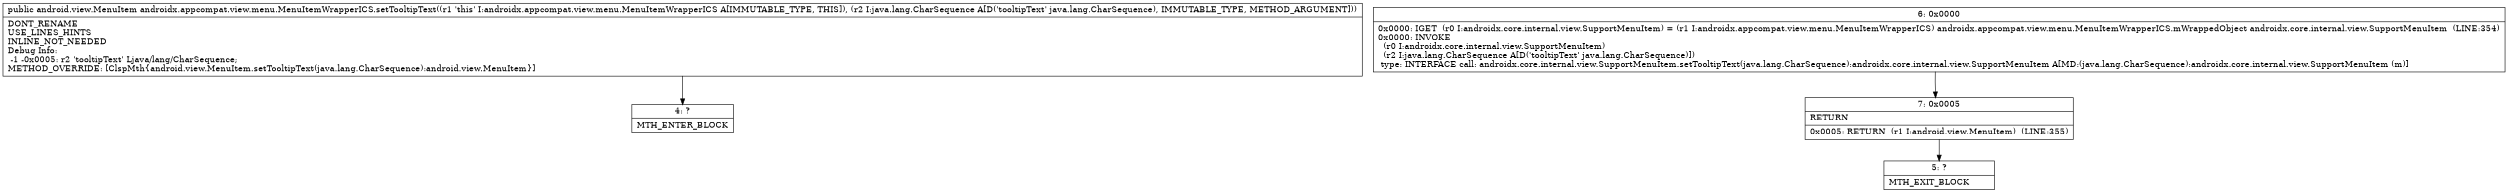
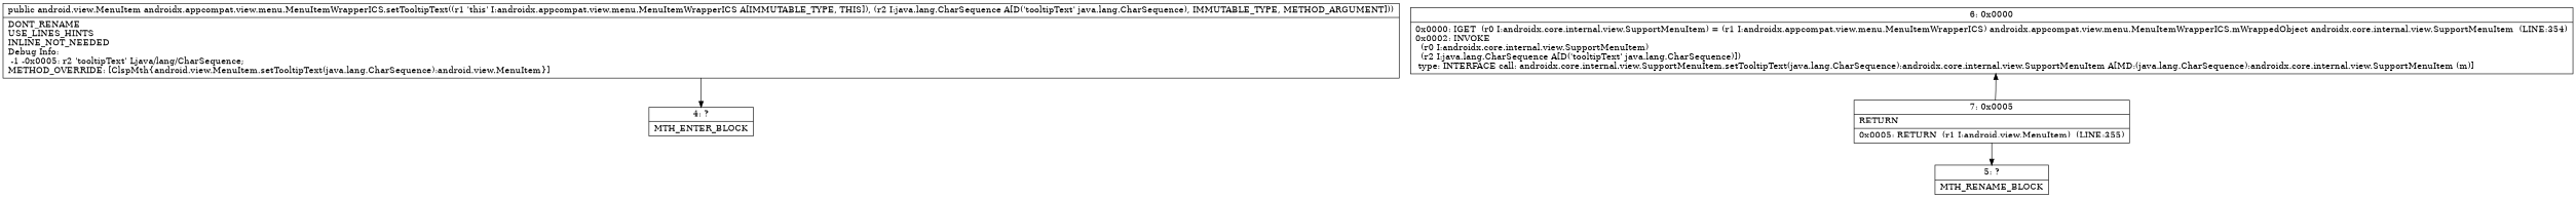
  digraph {
    node [shape=record]
    n1 [label="{4\:\ ?|MTH_ENTER_BLOCK\l}"]
-   n2 [label="{6\:\ 0x0000|0x0000: IGET  (r0 I:androidx.core.internal.view.SupportMenuItem) = (r1 I:androidx.appcompat.view.menu.MenuItemWrapperICS) androidx.appcompat.view.menu.MenuItemWrapperICS.mWrappedObject androidx.core.internal.view.SupportMenuItem  (LINE:354)\l0x0000: INVOKE  \l  (r0 I:androidx.core.internal.view.SupportMenuItem)\l  (r2 I:java.lang.CharSequence A[D('tooltipText' java.lang.CharSequence)])\l type: INTERFACE call: androidx.core.internal.view.SupportMenuItem.setTooltipText(java.lang.CharSequence):androidx.core.internal.view.SupportMenuItem A[MD:(java.lang.CharSequence):androidx.core.internal.view.SupportMenuItem (m)]\l}"]
+   n2 [label="{6\:\ 0x0000|0x0000: IGET  (r0 I:androidx.core.internal.view.SupportMenuItem) = (r1 I:androidx.appcompat.view.menu.MenuItemWrapperICS) androidx.appcompat.view.menu.MenuItemWrapperICS.mWrappedObject androidx.core.internal.view.SupportMenuItem  (LINE:354)\l0x0002: INVOKE  \l  (r0 I:androidx.core.internal.view.SupportMenuItem)\l  (r2 I:java.lang.CharSequence A[D('tooltipText' java.lang.CharSequence)])\l type: INTERFACE call: androidx.core.internal.view.SupportMenuItem.setTooltipText(java.lang.CharSequence):androidx.core.internal.view.SupportMenuItem A[MD:(java.lang.CharSequence):androidx.core.internal.view.SupportMenuItem (m)]\l}"]
    n3 [label="{7\:\ 0x0005|RETURN\l|0x0005: RETURN  (r1 I:android.view.MenuItem)  (LINE:355)\l}"]
-   n4 [label="{5\:\ ?|MTH_EXIT_BLOCK\l}"]
+   n4 [label="{5\:\ ?|MTH_RENAME_BLOCK\l}"]
    n5 [label="{public android.view.MenuItem androidx.appcompat.view.menu.MenuItemWrapperICS.setTooltipText((r1 'this' I:androidx.appcompat.view.menu.MenuItemWrapperICS A[IMMUTABLE_TYPE, THIS]), (r2 I:java.lang.CharSequence A[D('tooltipText' java.lang.CharSequence), IMMUTABLE_TYPE, METHOD_ARGUMENT]))  | DONT_RENAME\lUSE_LINES_HINTS\lINLINE_NOT_NEEDED\lDebug Info:\l  \-1 \-0x0005: r2 'tooltipText' Ljava\/lang\/CharSequence;\lMETHOD_OVERRIDE: [ClspMth\{android.view.MenuItem.setTooltipText(java.lang.CharSequence):android.view.MenuItem\}]\l}"]
-   n2 -> n3
+   n3 -> n2
    n3 -> n4
    n5 -> n1
  }
